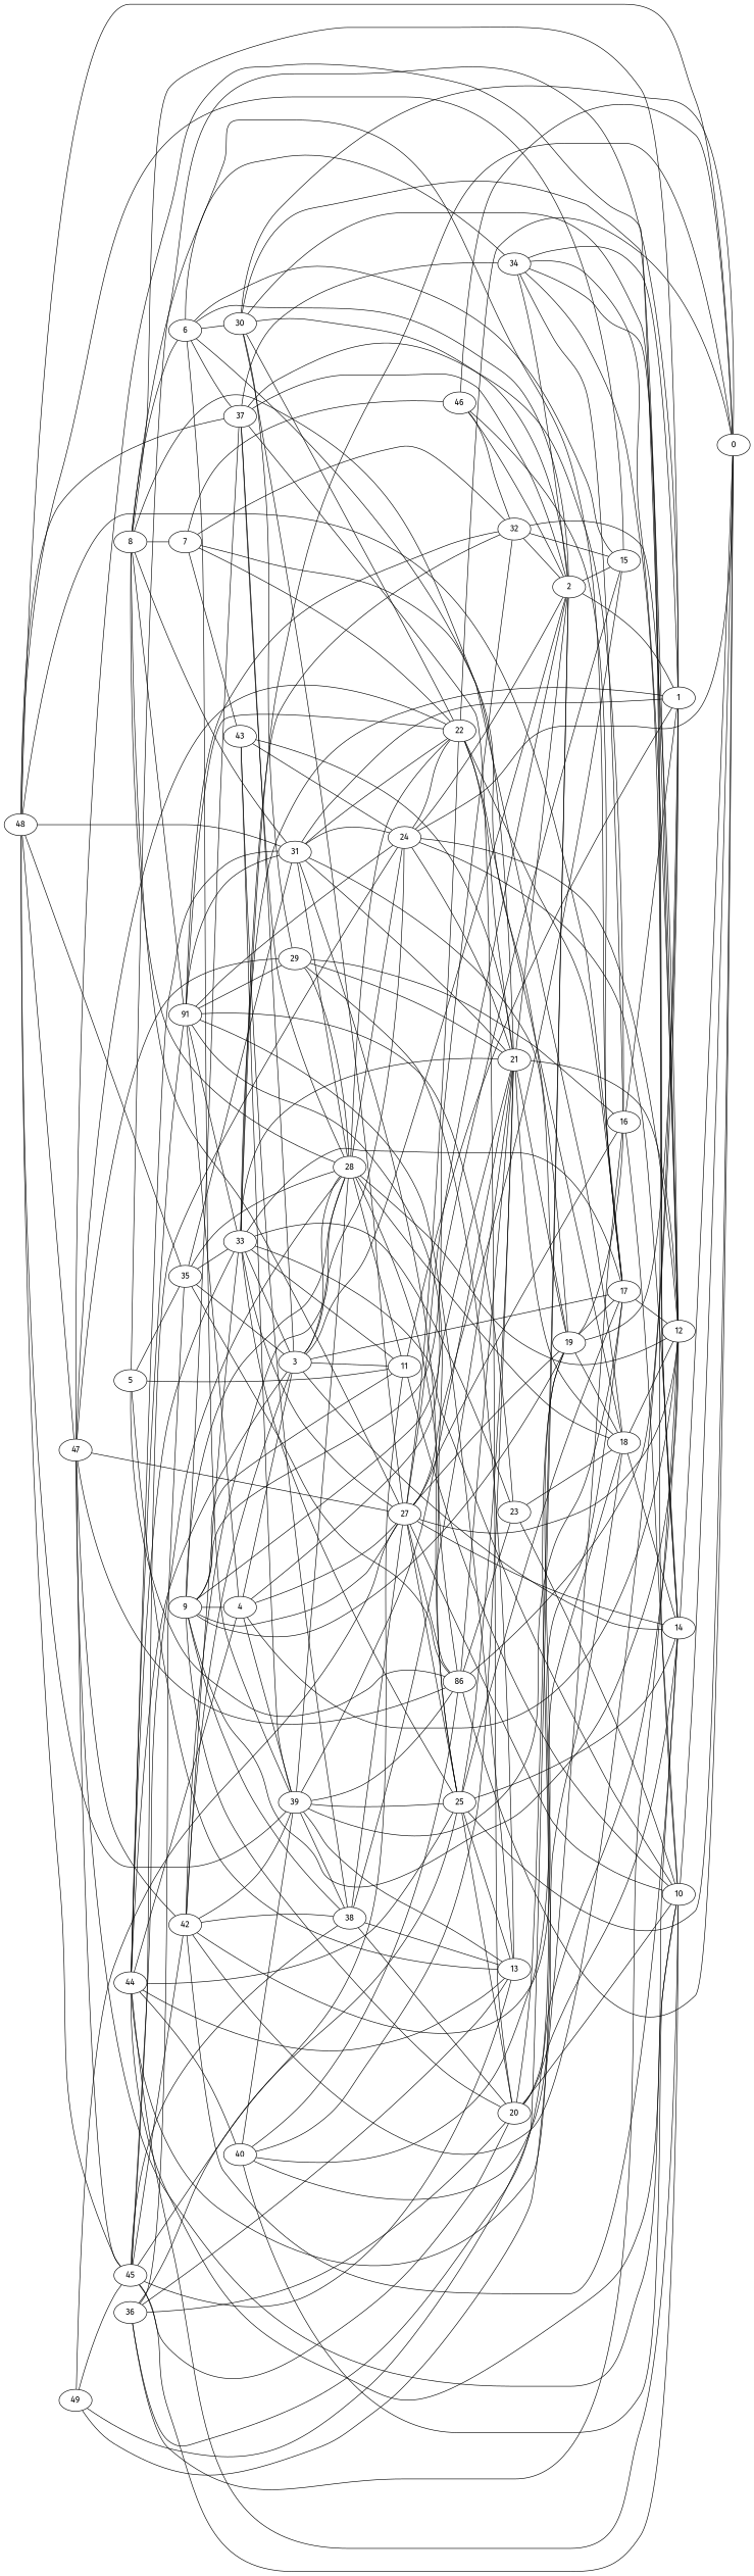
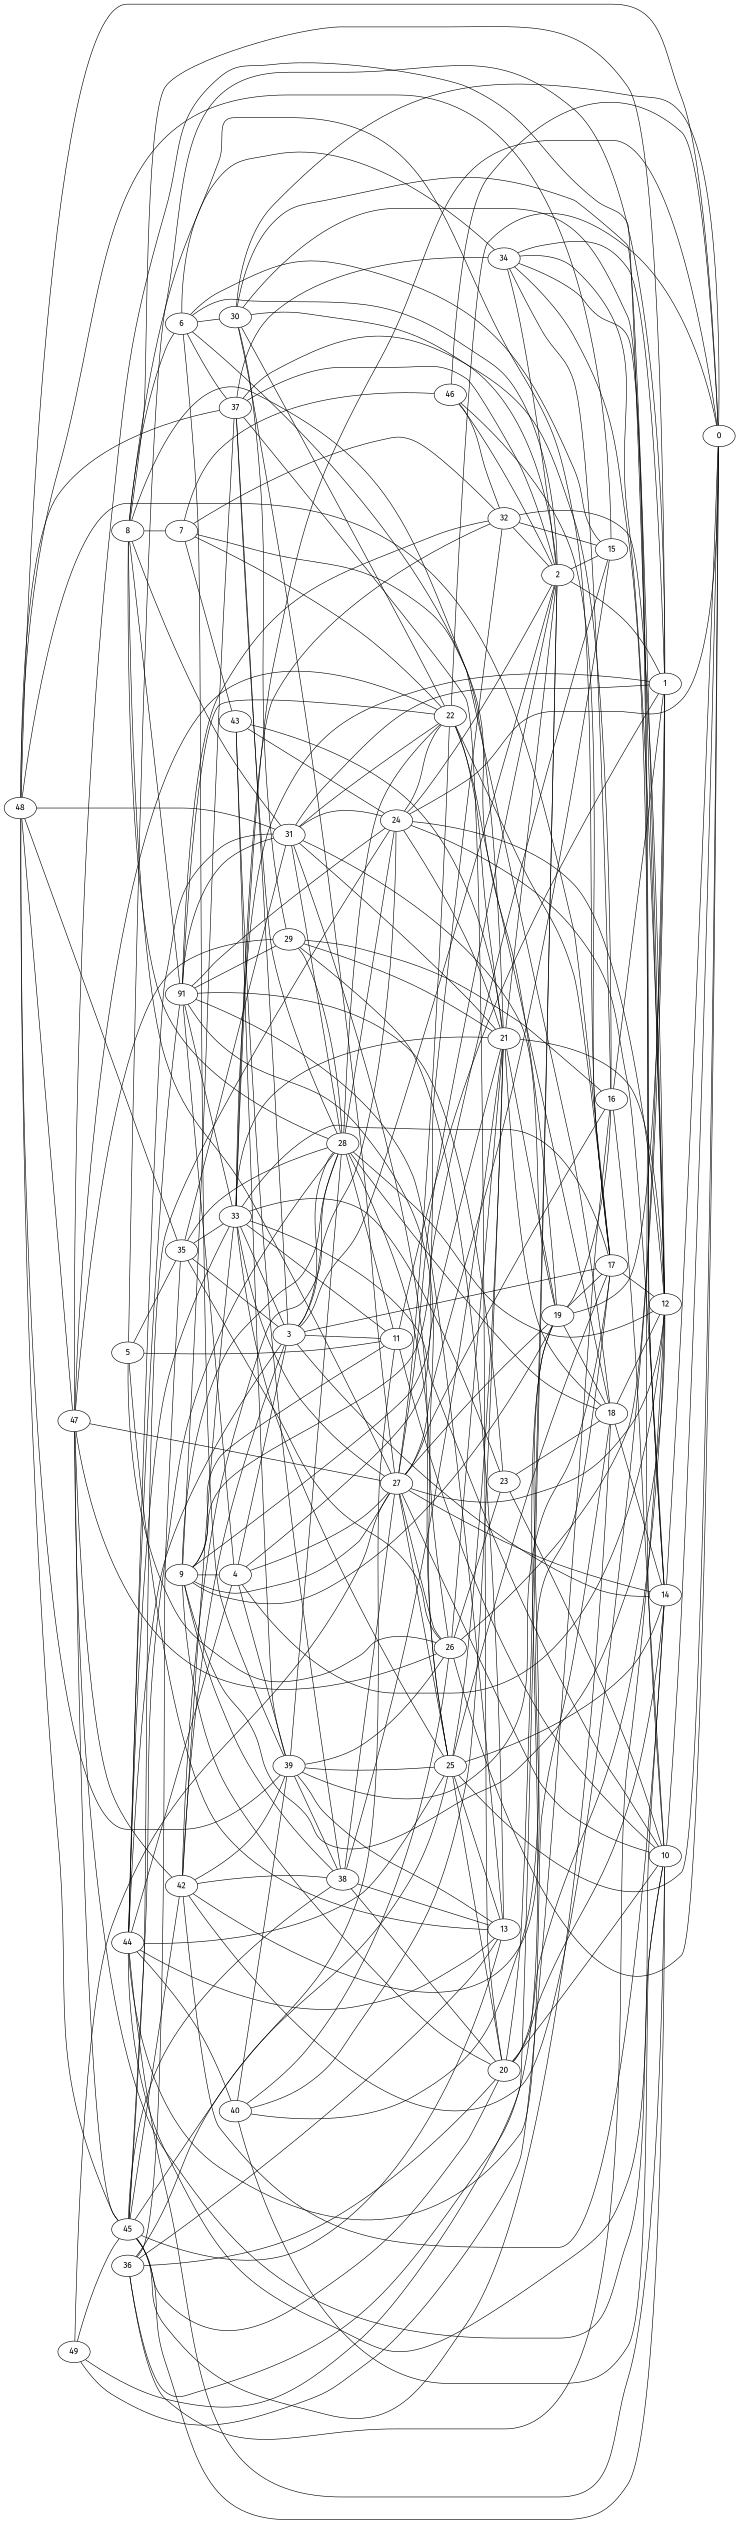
  digraph {
    fontname="Fira Sans"
    rankdir=LR
    node [fontname="Fira Sans"]
    edge [color=black dir=none fontname="Fira Sans"]
    32
    12
    2
    15
    1
-   26 [label=86]
+   26
    0
    21
    23
    29
    16
    28
    13
    10
    22
    11
    25
    18
    24
    19
    47
    42
    27
    45
    39
    38
    33
    17
    3
    14
    43
    20
    4
    49
    35
    31
    5
    44
    n39 [label=91]
    40
    46
    7
    48
    37
    34
    36
    9
    8
    6
    30
    subgraph sub_1 {
      32
      12
      2
      15
      1
      26
      0
      21
      23
      29
      16
      28
      13
      10
      22
      11
      25
      18
      24
      19
      47
      42
      27
      45
      39
      38
      33
      17
      3
      14
      43
      20
      4
      49
      35
      31
      5
      44
      n39
      40
      46
      7
      48
      37
      34
      36
      9
      8
      6
      30
    }
    32 -> 12
    32 -> 2
    32 -> 15
    2 -> 15
    2 -> 1
    26 -> 1
    26 -> 0
    26 -> 21
    26 -> 23
    21 -> 12
    21 -> 2
    21 -> 18
    21 -> 19
    23 -> 10
    23 -> 18
    29 -> 21
    29 -> 16
    29 -> 28
    29 -> 13
    16 -> 1
    16 -> 10
    28 -> 12
    28 -> 22
    28 -> 11
    28 -> 25
    28 -> 18
    28 -> 24
    10 -> 0
    22 -> 0
    22 -> 21
    22 -> 18
    22 -> 17
    11 -> 1
    11 -> 10
    25 -> 0
    25 -> 21
    25 -> 13
    25 -> 17
    25 -> 14
    25 -> 20
    18 -> 12
    18 -> 14
    24 -> 12
    24 -> 2
    24 -> 0
    24 -> 21
    24 -> 22
    24 -> 14
    19 -> 1
    19 -> 16
    19 -> 18
    19 -> 17
    47 -> 12
    47 -> 26
    47 -> 29
    47 -> 10
    47 -> 22
    47 -> 42
    47 -> 27
    47 -> 45
    42 -> 1
    42 -> 28
    42 -> 39
    42 -> 38
    42 -> 33
    42 -> 17
    42 -> 3
    42 -> 14
    27 -> 12
    27 -> 2
    27 -> 15
    27 -> 26
    27 -> 16
    27 -> 10
    27 -> 22
    27 -> 25
    27 -> 19
    27 -> 14
    45 -> 28
    45 -> 13
    45 -> 10
    45 -> 11
-   40 -> 18
+   45 -> 18
    45 -> 24
    45 -> 42
    45 -> 38
    45 -> 20
    39 -> 26
-   39 -> 21
    39 -> 28
    39 -> 13
    39 -> 25
    39 -> 38
    39 -> 17
    38 -> 21
    38 -> 13
    38 -> 27
    38 -> 20
    33 -> 32
    33 -> 1
    33 -> 0
    33 -> 21
    33 -> 23
    33 -> 10
    33 -> 11
    33 -> 25
    33 -> 27
    33 -> 17
    33 -> 3
    17 -> 12
    3 -> 2
    3 -> 28
    3 -> 11
    3 -> 24
    3 -> 17
    3 -> 14
    14 -> 0
    43 -> 21
    43 -> 24
    43 -> 39
    43 -> 38
    20 -> 12
    20 -> 2
    20 -> 10
    20 -> 14
    4 -> 12
    4 -> 21
    4 -> 27
    4 -> 39
    4 -> 3
    49 -> 2
    49 -> 16
    49 -> 27
    49 -> 45
    35 -> 26
    35 -> 28
    35 -> 33
    35 -> 3
    35 -> 31
    31 -> 1
    31 -> 21
    31 -> 28
    31 -> 22
    31 -> 25
    31 -> 24
    31 -> 19
    5 -> 1
    5 -> 26
    5 -> 13
    5 -> 11
    5 -> 35
    44 -> 13
    44 -> 10
    44 -> 25
    44 -> 18
    44 -> 33
    44 -> 3
    44 -> 14
    44 -> 4
    44 -> 31
    44 -> n39
    44 -> 40
    n39 -> 32
    n39 -> 26
    n39 -> 23
    n39 -> 29
    n39 -> 13
    n39 -> 22
    n39 -> 24
    n39 -> 33
    n39 -> 4
    n39 -> 31
    40 -> 26
    40 -> 21
    40 -> 10
    40 -> 19
    40 -> 39
    46 -> 32
    46 -> 2
    46 -> 0
    46 -> 17
    7 -> 32
    7 -> 22
    7 -> 18
    7 -> 43
    7 -> 46
    48 -> 15
    48 -> 0
    48 -> 47
    48 -> 45
    48 -> 39
    48 -> 17
    48 -> 35
    48 -> 31
    48 -> 37
    37 -> 2
    37 -> 16
    37 -> 28
    37 -> 3
    37 -> 20
    37 -> 34
    34 -> 12
    34 -> 2
    34 -> 1
    34 -> 16
    34 -> 10
    34 -> 14
    36 -> 12
    36 -> 13
    36 -> 25
    36 -> 19
    36 -> 20
    36 -> 35
    9 -> 32
    9 -> 12
    9 -> 15
    9 -> 28
    9 -> 11
    9 -> 19
    9 -> 27
    9 -> 38
    9 -> 20
    9 -> 4
    9 -> 37
    8 -> 1
    8 -> 21
    8 -> 28
    8 -> 27
    8 -> 17
    8 -> 31
    8 -> n39
    8 -> 7
    8 -> 6
    6 -> 2
    6 -> 15
    6 -> 19
    6 -> 39
    6 -> 37
    6 -> 34
    6 -> 30
    30 -> 12
    30 -> 2
    30 -> 0
    30 -> 29
    30 -> 22
    30 -> 27
    30 -> 14
  }
